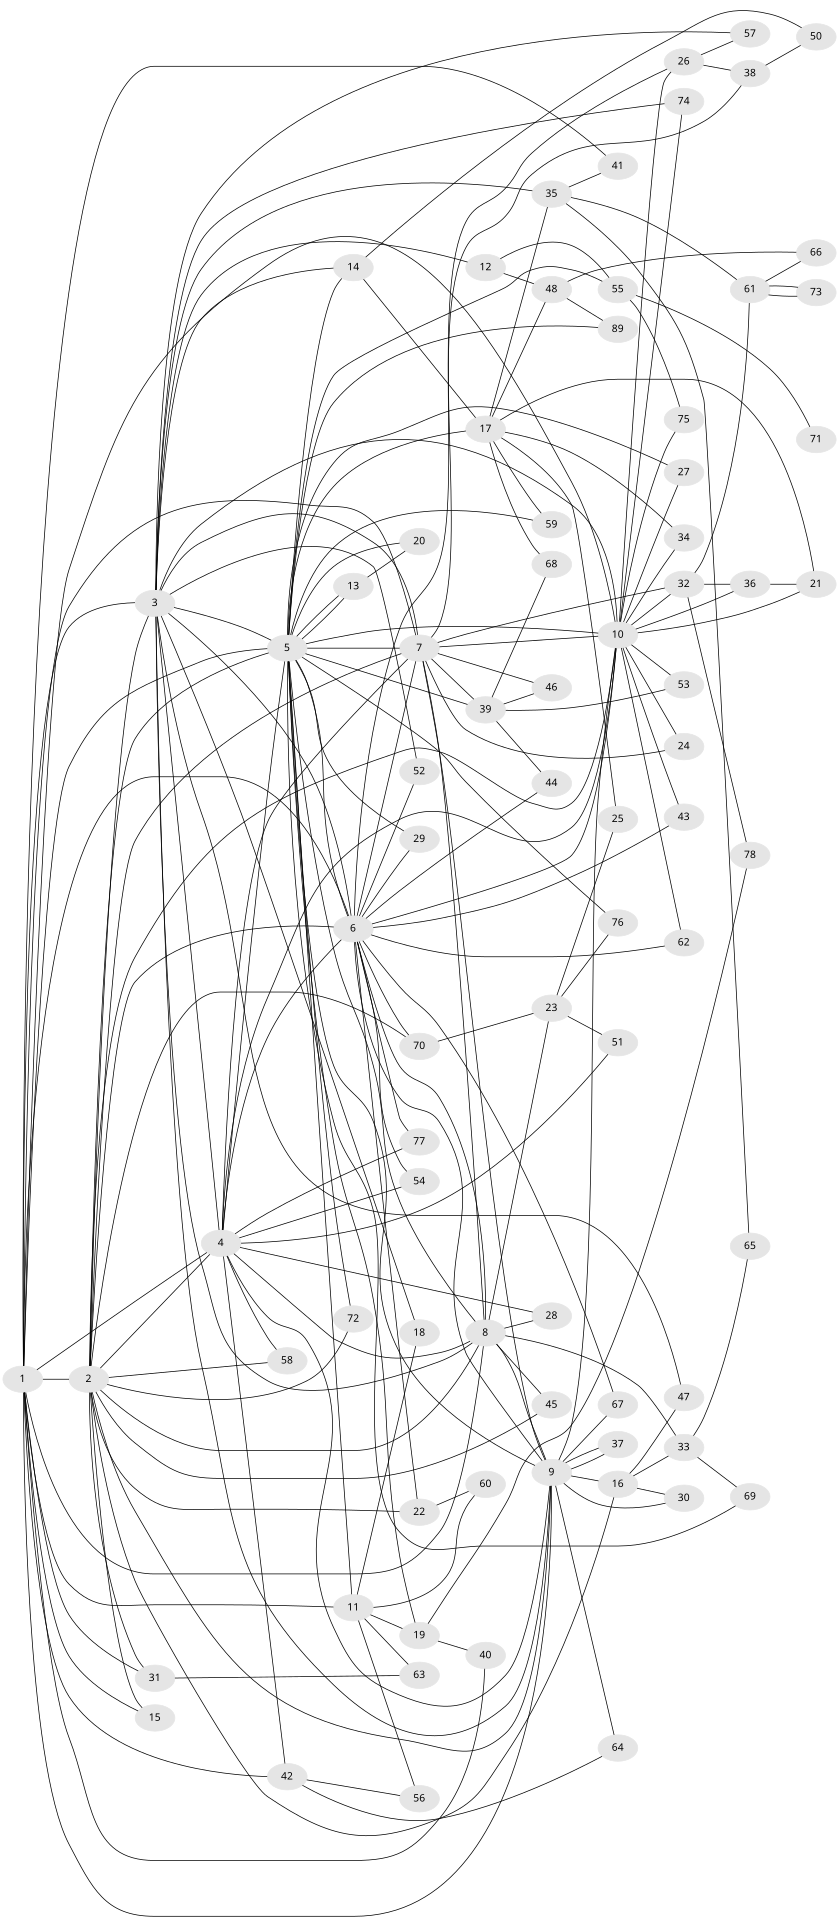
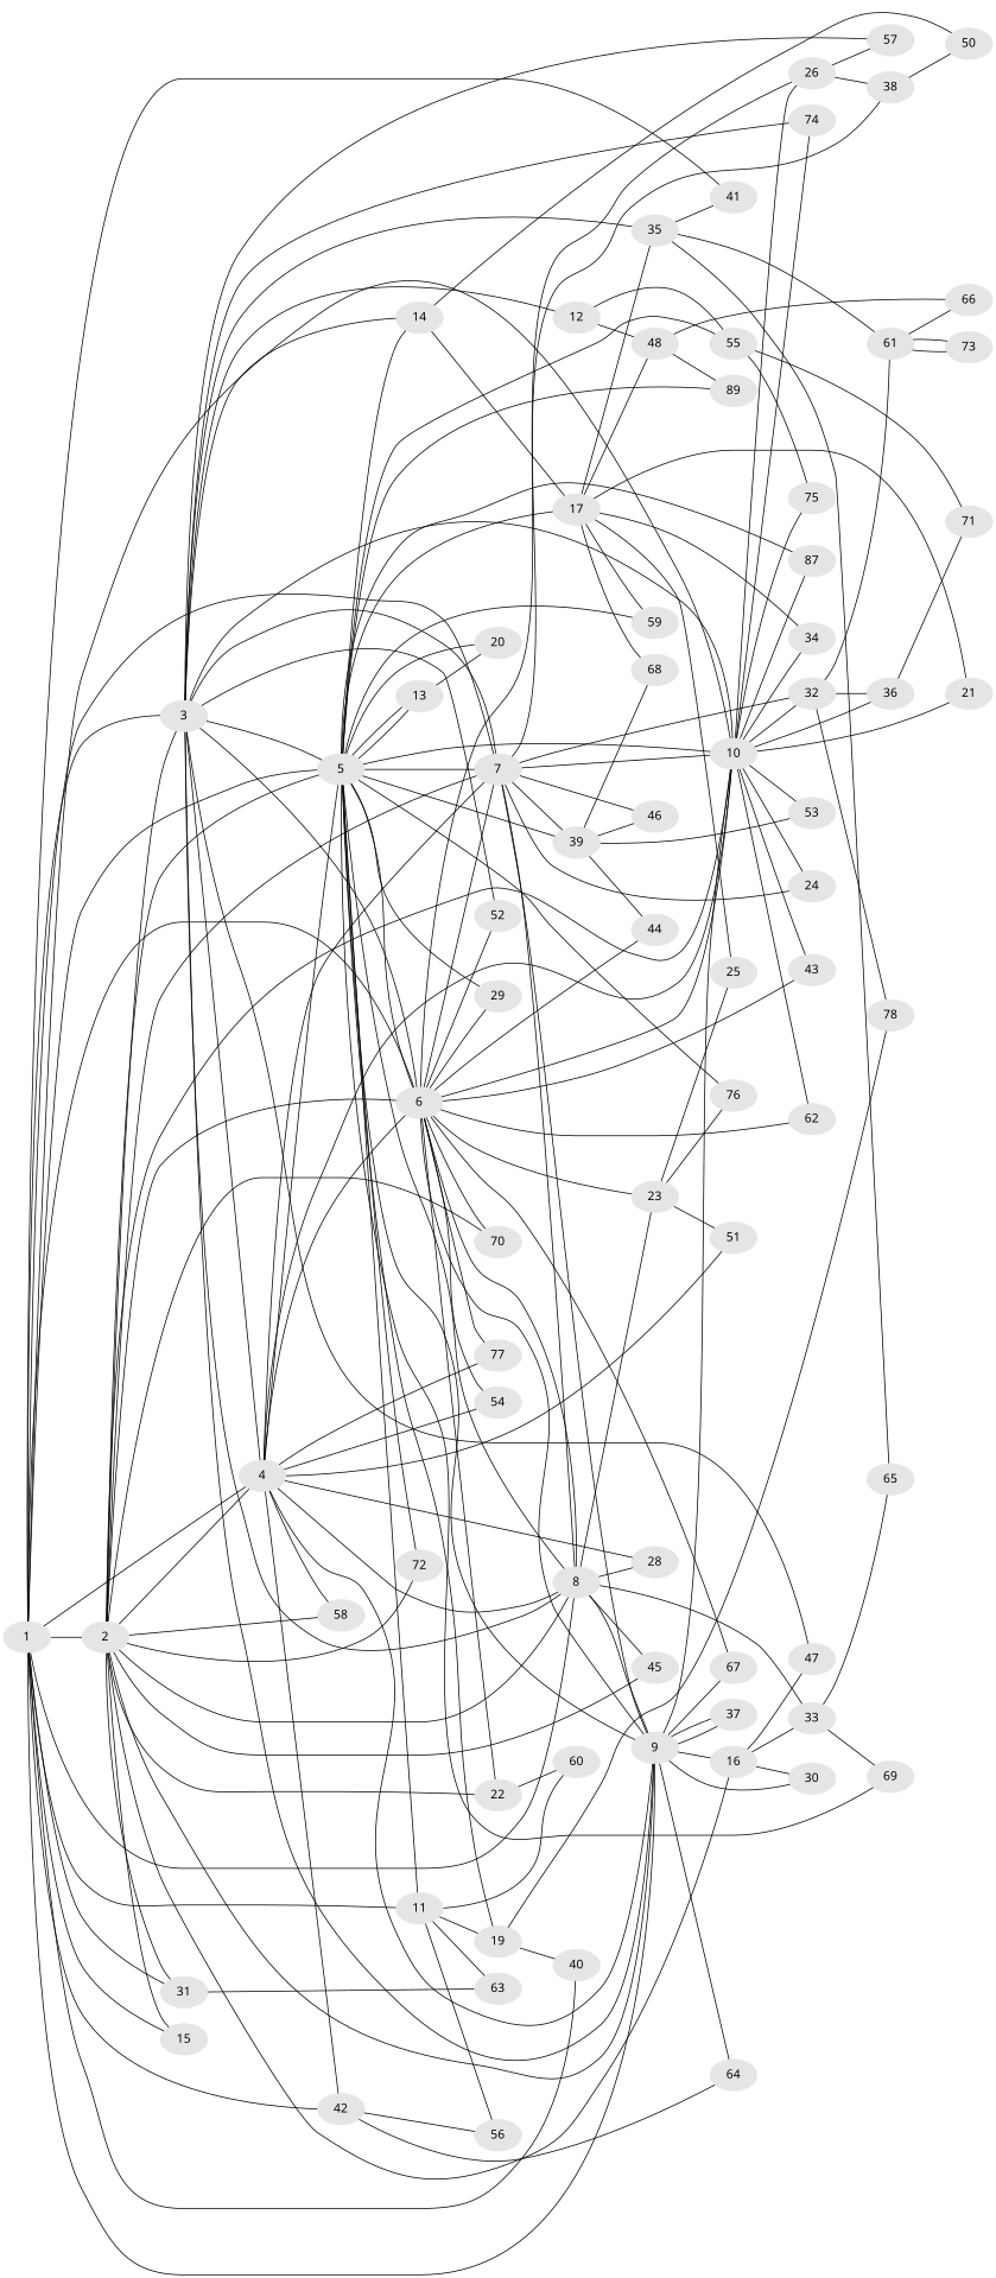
  graph {
    fontname="Noto Sans"
    rankdir=LR
    node [color=gray90 fontname="Noto Sans" style=filled]
    edge [fontname="Noto Sans"]
    1
    2
    3
    4
    5
    6
    7
    8
    9
    10
    11
    15
    31
    40
    41
    42
    16
    22
    45
    58
    70
    72
    12
    14
-   18
    35
    47
    52
    57
    74
    28
    51
    54
    77
    13
    17
    19
    20
-   27
+   27 [label=87]
    29
    39
    n42 [label=89]
    55
    59
    69
    76
    23
    26
    43
    44
    62
    67
    24
    32
    38
    46
    33
    30
    37
    64
    21
    34
    36
    53
    75
    56
    60
    63
    48
    50
    61
    65
    25
    68
    78
    71
    66
    73
    1 -- 2
    1 -- 3
    1 -- 4
    1 -- 5
    1 -- 6
    1 -- 7
    1 -- 8
    1 -- 9
    1 -- 10
    1 -- 11
    1 -- 15
    1 -- 31
    1 -- 40
    1 -- 41
    1 -- 42
    2 -- 3
    2 -- 4
    2 -- 5
    2 -- 6
    2 -- 7
    2 -- 8
    2 -- 9
    2 -- 10
    2 -- 15
    2 -- 31
    2 -- 16
    2 -- 22
    2 -- 45
    2 -- 58
    2 -- 70
    2 -- 72
    3 -- 4
    3 -- 5
    3 -- 6
    3 -- 7
    3 -- 8
    3 -- 9
    3 -- 10
    3 -- 12
    3 -- 14
-   3 -- 18
    3 -- 35
    3 -- 47
    3 -- 52
    3 -- 57
    3 -- 74
    4 -- 5
    4 -- 6
    4 -- 7
    4 -- 8
    4 -- 9
    4 -- 10
    4 -- 42
    4 -- 58
    4 -- 28
    4 -- 51
    4 -- 54
    4 -- 77
    5 -- 6
    5 -- 7
    5 -- 8
    5 -- 9
    5 -- 10
    5 -- 11
    5 -- 72
    5 -- 14
    5 -- 13
    5 -- 13
    5 -- 17
    5 -- 19
    5 -- 20
    5 -- 27
    5 -- 29
    5 -- 39
    5 -- n42
    5 -- 55
    5 -- 59
    5 -- 69
    5 -- 76
    6 -- 7
    6 -- 8
    6 -- 9
    6 -- 10
    6 -- 22
    6 -- 70
    6 -- 52
    6 -- 54
    6 -- 77
    6 -- 29
-   70 -- 23
+   6 -- 23
    6 -- 26
    6 -- 43
    6 -- 44
    6 -- 62
    6 -- 67
    7 -- 8
    7 -- 9
    7 -- 10
    7 -- 39
    7 -- 24
    7 -- 32
    7 -- 38
    7 -- 46
    8 -- 9
    8 -- 45
    8 -- 28
    8 -- 23
    8 -- 33
    9 -- 10
    9 -- 16
    9 -- 67
    9 -- 30
    9 -- 37
    9 -- 37
    9 -- 64
    10 -- 74
    10 -- 27
    10 -- 26
    10 -- 43
    10 -- 62
    10 -- 24
    10 -- 32
    10 -- 21
    10 -- 34
    10 -- 36
    10 -- 53
    10 -- 75
-   11 -- 18
    11 -- 19
    11 -- 56
    11 -- 60
    11 -- 63
    31 -- 63
    42 -- 64
    42 -- 56
    16 -- 47
    16 -- 33
    16 -- 30
    22 -- 60
    12 -- 55
    12 -- 48
    14 -- 17
    14 -- 50
    35 -- 41
    35 -- 61
    35 -- 65
    13 -- 20
    17 -- 35
    17 -- 59
    17 -- 21
    17 -- 34
    17 -- 48
    17 -- 25
    17 -- 68
    19 -- 40
    19 -- 78
    39 -- 44
    39 -- 46
    39 -- 53
    39 -- 68
    55 -- 75
    55 -- 71
    23 -- 51
    23 -- 76
    23 -- 25
    26 -- 57
    26 -- 38
    32 -- 36
    32 -- 61
    32 -- 78
    38 -- 50
    33 -- 69
    33 -- 65
-   36 -- 21
+   36 -- 71
    48 -- n42
    48 -- 66
    61 -- 66
    61 -- 73
    61 -- 73
  }
